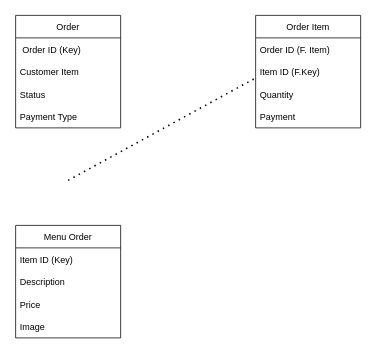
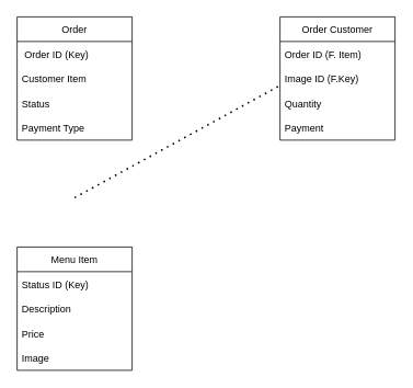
  <mxCell id="0" />
  <mxCell id="1" parent="0" />
- <mxCell id="2" value="Menu Order" style="swimlane;fontStyle=0;childLayout=stackLayout;horizontal=1;startSize=30;horizontalStack=0;resizeParent=1;resizeParentMax=0;resizeLast=0;collapsible=1;marginBottom=0;" vertex="1" parent="1"><mxGeometry x="20" y="300" width="140" height="150" as="geometry" /></mxCell>
- <mxCell id="3" value="Item ID (Key)" style="text;strokeColor=none;fillColor=none;align=left;verticalAlign=middle;spacingLeft=4;spacingRight=4;overflow=hidden;points=[[0,0.5],[1,0.5]];portConstraint=eastwest;rotatable=0;" vertex="1" parent="2"><mxGeometry y="30" width="140" height="30" as="geometry" /></mxCell>
+ <mxCell id="2" value="Menu Item" style="swimlane;fontStyle=0;childLayout=stackLayout;horizontal=1;startSize=30;horizontalStack=0;resizeParent=1;resizeParentMax=0;resizeLast=0;collapsible=1;marginBottom=0;" vertex="1" parent="1"><mxGeometry x="20" y="300" width="140" height="150" as="geometry" /></mxCell>
+ <mxCell id="3" value="Status ID (Key)" style="text;strokeColor=none;fillColor=none;align=left;verticalAlign=middle;spacingLeft=4;spacingRight=4;overflow=hidden;points=[[0,0.5],[1,0.5]];portConstraint=eastwest;rotatable=0;" vertex="1" parent="2"><mxGeometry y="30" width="140" height="30" as="geometry" /></mxCell>
  <mxCell id="4" value="Description" style="text;strokeColor=none;fillColor=none;align=left;verticalAlign=middle;spacingLeft=4;spacingRight=4;overflow=hidden;points=[[0,0.5],[1,0.5]];portConstraint=eastwest;rotatable=0;" vertex="1" parent="2"><mxGeometry y="60" width="140" height="30" as="geometry" /></mxCell>
  <mxCell id="5" value="Price" style="text;strokeColor=none;fillColor=none;align=left;verticalAlign=middle;spacingLeft=4;spacingRight=4;overflow=hidden;points=[[0,0.5],[1,0.5]];portConstraint=eastwest;rotatable=0;" vertex="1" parent="2"><mxGeometry y="90" width="140" height="30" as="geometry" /></mxCell>
  <mxCell id="6" value="Image" style="text;strokeColor=none;fillColor=none;align=left;verticalAlign=middle;spacingLeft=4;spacingRight=4;overflow=hidden;points=[[0,0.5],[1,0.5]];portConstraint=eastwest;rotatable=0;" vertex="1" parent="2"><mxGeometry y="120" width="140" height="30" as="geometry" /></mxCell>
- <mxCell id="7" value="Order Item" style="swimlane;fontStyle=0;childLayout=stackLayout;horizontal=1;startSize=30;horizontalStack=0;resizeParent=1;resizeParentMax=0;resizeLast=0;collapsible=1;marginBottom=0;" vertex="1" parent="1"><mxGeometry x="340" y="20" width="140" height="150" as="geometry" /></mxCell>
+ <mxCell id="7" value="Order Customer" style="swimlane;fontStyle=0;childLayout=stackLayout;horizontal=1;startSize=30;horizontalStack=0;resizeParent=1;resizeParentMax=0;resizeLast=0;collapsible=1;marginBottom=0;" vertex="1" parent="1"><mxGeometry x="340" y="20" width="140" height="150" as="geometry" /></mxCell>
  <mxCell id="8" value="Order ID (F. Item)" style="text;strokeColor=none;fillColor=none;align=left;verticalAlign=middle;spacingLeft=4;spacingRight=4;overflow=hidden;points=[[0,0.5],[1,0.5]];portConstraint=eastwest;rotatable=0;" vertex="1" parent="7"><mxGeometry y="30" width="140" height="30" as="geometry" /></mxCell>
- <mxCell id="9" value="Item ID (F.Key)" style="text;strokeColor=none;fillColor=none;align=left;verticalAlign=middle;spacingLeft=4;spacingRight=4;overflow=hidden;points=[[0,0.5],[1,0.5]];portConstraint=eastwest;rotatable=0;" vertex="1" parent="7"><mxGeometry y="60" width="140" height="30" as="geometry" /></mxCell>
+ <mxCell id="9" value="Image ID (F.Key)" style="text;strokeColor=none;fillColor=none;align=left;verticalAlign=middle;spacingLeft=4;spacingRight=4;overflow=hidden;points=[[0,0.5],[1,0.5]];portConstraint=eastwest;rotatable=0;" vertex="1" parent="7"><mxGeometry y="60" width="140" height="30" as="geometry" /></mxCell>
  <mxCell id="10" value="Quantity" style="text;strokeColor=none;fillColor=none;align=left;verticalAlign=middle;spacingLeft=4;spacingRight=4;overflow=hidden;points=[[0,0.5],[1,0.5]];portConstraint=eastwest;rotatable=0;" vertex="1" parent="7"><mxGeometry y="90" width="140" height="30" as="geometry" /></mxCell>
  <mxCell id="11" value="Payment" style="text;strokeColor=none;fillColor=none;align=left;verticalAlign=middle;spacingLeft=4;spacingRight=4;overflow=hidden;points=[[0,0.5],[1,0.5]];portConstraint=eastwest;rotatable=0;" vertex="1" parent="7"><mxGeometry y="120" width="140" height="30" as="geometry" /></mxCell>
  <mxCell id="12" value="Order" style="swimlane;fontStyle=0;childLayout=stackLayout;horizontal=1;startSize=30;horizontalStack=0;resizeParent=1;resizeParentMax=0;resizeLast=0;collapsible=1;marginBottom=0;" vertex="1" parent="1"><mxGeometry x="20" y="20" width="140" height="150" as="geometry" /></mxCell>
  <mxCell id="13" value=" Order ID (Key)" style="text;strokeColor=none;fillColor=none;align=left;verticalAlign=middle;spacingLeft=4;spacingRight=4;overflow=hidden;points=[[0,0.5],[1,0.5]];portConstraint=eastwest;rotatable=0;" vertex="1" parent="12"><mxGeometry y="30" width="140" height="30" as="geometry" /></mxCell>
  <mxCell id="14" value="Customer Item" style="text;strokeColor=none;fillColor=none;align=left;verticalAlign=middle;spacingLeft=4;spacingRight=4;overflow=hidden;points=[[0,0.5],[1,0.5]];portConstraint=eastwest;rotatable=0;" vertex="1" parent="12"><mxGeometry y="60" width="140" height="30" as="geometry" /></mxCell>
  <mxCell id="15" value="Status" style="text;strokeColor=none;fillColor=none;align=left;verticalAlign=middle;spacingLeft=4;spacingRight=4;overflow=hidden;points=[[0,0.5],[1,0.5]];portConstraint=eastwest;rotatable=0;" vertex="1" parent="12"><mxGeometry y="90" width="140" height="30" as="geometry" /></mxCell>
  <mxCell id="16" value="Payment Type" style="text;strokeColor=none;fillColor=none;align=left;verticalAlign=middle;spacingLeft=4;spacingRight=4;overflow=hidden;points=[[0,0.5],[1,0.5]];portConstraint=eastwest;rotatable=0;" vertex="1" parent="12"><mxGeometry y="120" width="140" height="30" as="geometry" /></mxCell>
  <mxCell id="17" value="" style="endArrow=none;dashed=1;html=1;dashPattern=1 3;strokeWidth=2;rounded=0;entryX=-0.007;entryY=0.8;entryDx=0;entryDy=0;entryPerimeter=0;" edge="1" parent="1" target="9"><mxGeometry width="50" height="50" relative="1" as="geometry"><mxPoint x="90" y="240" as="sourcePoint" /><mxPoint x="270" y="240" as="targetPoint" /></mxGeometry></mxCell>
